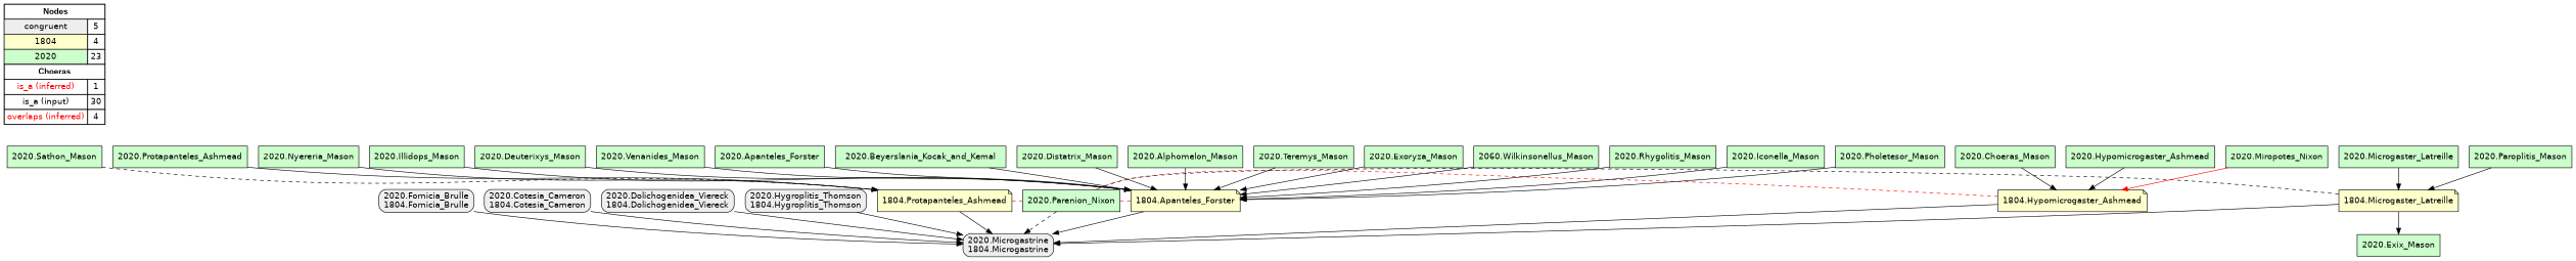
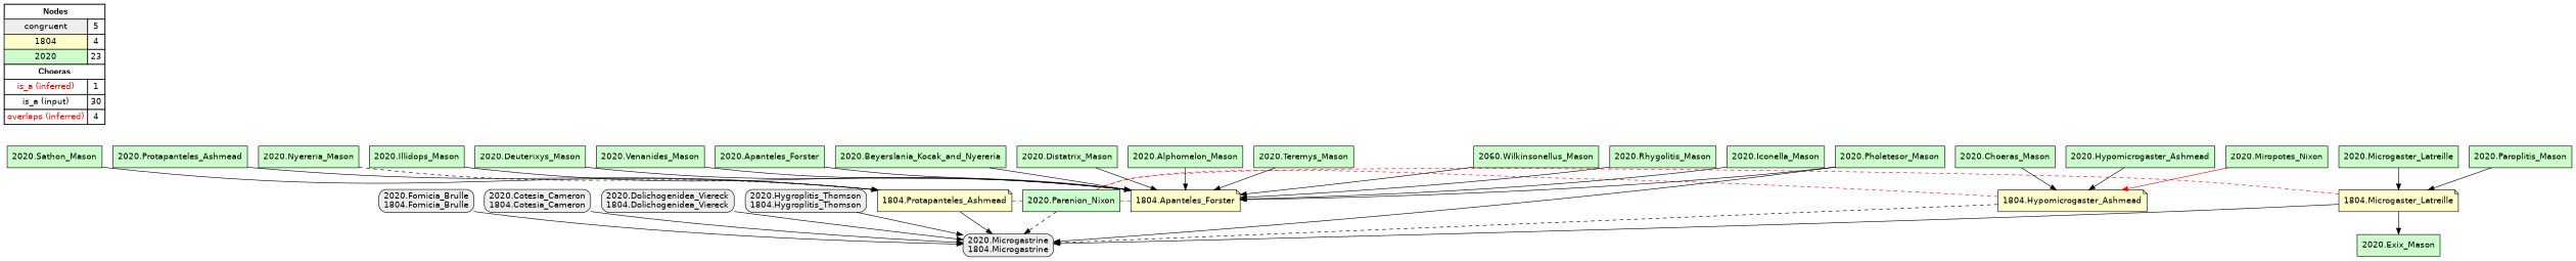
  digraph {
    rankdir=TB
    node [fillcolor="#CCFFCC" fontname=helvetica shape=box style=filled]
    edge [arrowhead=normal color="#000000" constraint=true penwidth=1 style=solid]
    n1 [fillcolor=white label=<   <TABLE BORDER="0" CELLBORDER="1" CELLSPACING="0" CELLPADDING="4">  <TR> <TD COLSPAN="2"><font face="Arial Black"> Nodes</font></TD> </TR>  <TR>   <TD bgcolor="#EEEEEE" fontname="helvetica">congruent</TD>   <TD>5</TD>   </TR>  <TR>   <TD bgcolor="#FFFFCC" fontname="helvetica">1804</TD>   <TD>4</TD>   </TR>  <TR>   <TD bgcolor="#CCFFCC" fontname="helvetica">2020</TD>   <TD>23</TD>   </TR>  <TR> <TD COLSPAN="2"><font face = "Arial Black"> Choeras </font></TD> </TR>  <TR>   <TD><font color ="#FF0000">is_a (inferred)</font></TD><TD>1</TD> </TR> <TR>   <TD><font color ="#000000">is_a (input)</font></TD><TD>30</TD> </TR> <TR>   <TD><font color ="#FF0000">overlaps (inferred)</font></TD><TD>4</TD> </TR> </TABLE>   > margin=0]
    "2020.Fornicia_Brulle\n1804.Fornicia_Brulle" [fillcolor="#EEEEEE" style="filled,rounded"]
    "2020.Microgastrine\n1804.Microgastrine" [fillcolor="#EEEEEE" style="filled,rounded"]
    "2020.Cotesia_Cameron\n1804.Cotesia_Cameron" [fillcolor="#EEEEEE" style="filled,rounded"]
    "2020.Dolichogenidea_Viereck\n1804.Dolichogenidea_Viereck" [fillcolor="#EEEEEE" style="filled,rounded"]
    "2020.Hygroplitis_Thomson\n1804.Hygroplitis_Thomson" [fillcolor="#EEEEEE" style="filled,rounded"]
    "1804.Protapanteles_Ashmead" [fillcolor="#FFFFCC" shape=note]
    "2020.Parenion_Nixon"
    "1804.Apanteles_Forster" [fillcolor="#FFFFCC" shape=note]
    "1804.Hypomicrogaster_Ashmead" [fillcolor="#FFFFCC" shape=note]
    "1804.Microgaster_Latreille" [fillcolor="#FFFFCC" shape=note]
    "2020.Exix_Mason"
    "2020.Microgaster_Latreille"
    "2020.Illidops_Mason"
    "2020.Choeras_Mason"
    "2020.Sathon_Mason"
    "2020.Deuterixys_Mason"
    "2020.Venanides_Mason"
    "2020.Apanteles_Forster"
-   "2020.Beyerslania_Kocak_and_Kemal"
+   "2020.Beyerslania_Kocak_and_Kemal" [label="2020.Beyerslania_Kocak_and_Nyereria"]
    "2020.Distatrix_Mason"
    "2020.Hypomicrogaster_Ashmead"
    "2020.Pholetesor_Mason"
    "2020.Alphomelon_Mason"
    "2020.Teremys_Mason"
-   "2020.Exoryza_Mason"
    "2020.Miropotes_Nixon"
    "2020.Protapanteles_Ashmead"
    "2020.Paroplitis_Mason"
    "2020.Nyereria_Mason"
    n31 [label="2060.Wilkinsonellus_Mason"]
    "2020.Rhygolitis_Mason"
    "2020.Iconella_Mason"
    subgraph sub_1 {
      rank=source
      n1
    }
    "2020.Fornicia_Brulle\n1804.Fornicia_Brulle" -> "2020.Microgastrine\n1804.Microgastrine"
    "2020.Cotesia_Cameron\n1804.Cotesia_Cameron" -> "2020.Microgastrine\n1804.Microgastrine"
    "2020.Dolichogenidea_Viereck\n1804.Dolichogenidea_Viereck" -> "2020.Microgastrine\n1804.Microgastrine"
    "2020.Hygroplitis_Thomson\n1804.Hygroplitis_Thomson" -> "2020.Microgastrine\n1804.Microgastrine"
    "1804.Protapanteles_Ashmead" -> "2020.Microgastrine\n1804.Microgastrine"
    "1804.Protapanteles_Ashmead" -> "2020.Parenion_Nixon" [arrowhead=none color="#FF0000" constraint=false style=dashed]
    "2020.Parenion_Nixon" -> "2020.Microgastrine\n1804.Microgastrine" [style=dashed]
-   "1804.Apanteles_Forster" -> "2020.Microgastrine\n1804.Microgastrine"
+   "2020.Pholetesor_Mason" -> "2020.Microgastrine\n1804.Microgastrine"
    "1804.Apanteles_Forster" -> "2020.Parenion_Nixon" [arrowhead=none color="#FF0000" constraint=false style=dashed]
-   "1804.Hypomicrogaster_Ashmead" -> "2020.Microgastrine\n1804.Microgastrine"
+   "1804.Hypomicrogaster_Ashmead" -> "2020.Microgastrine\n1804.Microgastrine" [style=dashed]
    "1804.Hypomicrogaster_Ashmead" -> "2020.Parenion_Nixon" [arrowhead=none color="#FF0000" constraint=false style=dashed]
    "1804.Microgaster_Latreille" -> "2020.Microgastrine\n1804.Microgastrine"
-   "1804.Microgaster_Latreille" -> "2020.Parenion_Nixon" [arrowhead=none constraint=false style=dashed]
+   "1804.Microgaster_Latreille" -> "2020.Parenion_Nixon" [arrowhead=none color="#FF0000" constraint=false style=dashed]
    "1804.Microgaster_Latreille" -> "2020.Exix_Mason"
    "2020.Microgaster_Latreille" -> "1804.Microgaster_Latreille"
    "2020.Illidops_Mason" -> "1804.Apanteles_Forster"
    "2020.Choeras_Mason" -> "1804.Hypomicrogaster_Ashmead"
-   "2020.Sathon_Mason" -> "1804.Protapanteles_Ashmead" [style=dashed]
+   "2020.Sathon_Mason" -> "1804.Protapanteles_Ashmead"
    "2020.Deuterixys_Mason" -> "1804.Apanteles_Forster"
    "2020.Venanides_Mason" -> "1804.Apanteles_Forster"
    "2020.Apanteles_Forster" -> "1804.Apanteles_Forster"
    "2020.Beyerslania_Kocak_and_Kemal" -> "1804.Apanteles_Forster"
    "2020.Distatrix_Mason" -> "1804.Apanteles_Forster"
    "2020.Hypomicrogaster_Ashmead" -> "1804.Hypomicrogaster_Ashmead"
    "2020.Pholetesor_Mason" -> "1804.Apanteles_Forster"
    "2020.Alphomelon_Mason" -> "1804.Apanteles_Forster"
    "2020.Teremys_Mason" -> "1804.Apanteles_Forster"
-   "2020.Exoryza_Mason" -> "1804.Apanteles_Forster"
    "2020.Miropotes_Nixon" -> "1804.Hypomicrogaster_Ashmead" [color="#FF0000"]
    "2020.Protapanteles_Ashmead" -> "1804.Protapanteles_Ashmead"
    "2020.Paroplitis_Mason" -> "1804.Microgaster_Latreille"
-   "2020.Nyereria_Mason" -> "1804.Protapanteles_Ashmead"
+   "2020.Nyereria_Mason" -> "1804.Protapanteles_Ashmead" [style=dashed]
    n31 -> "1804.Apanteles_Forster"
    "2020.Rhygolitis_Mason" -> "1804.Apanteles_Forster"
    "2020.Iconella_Mason" -> "1804.Apanteles_Forster"
  }
